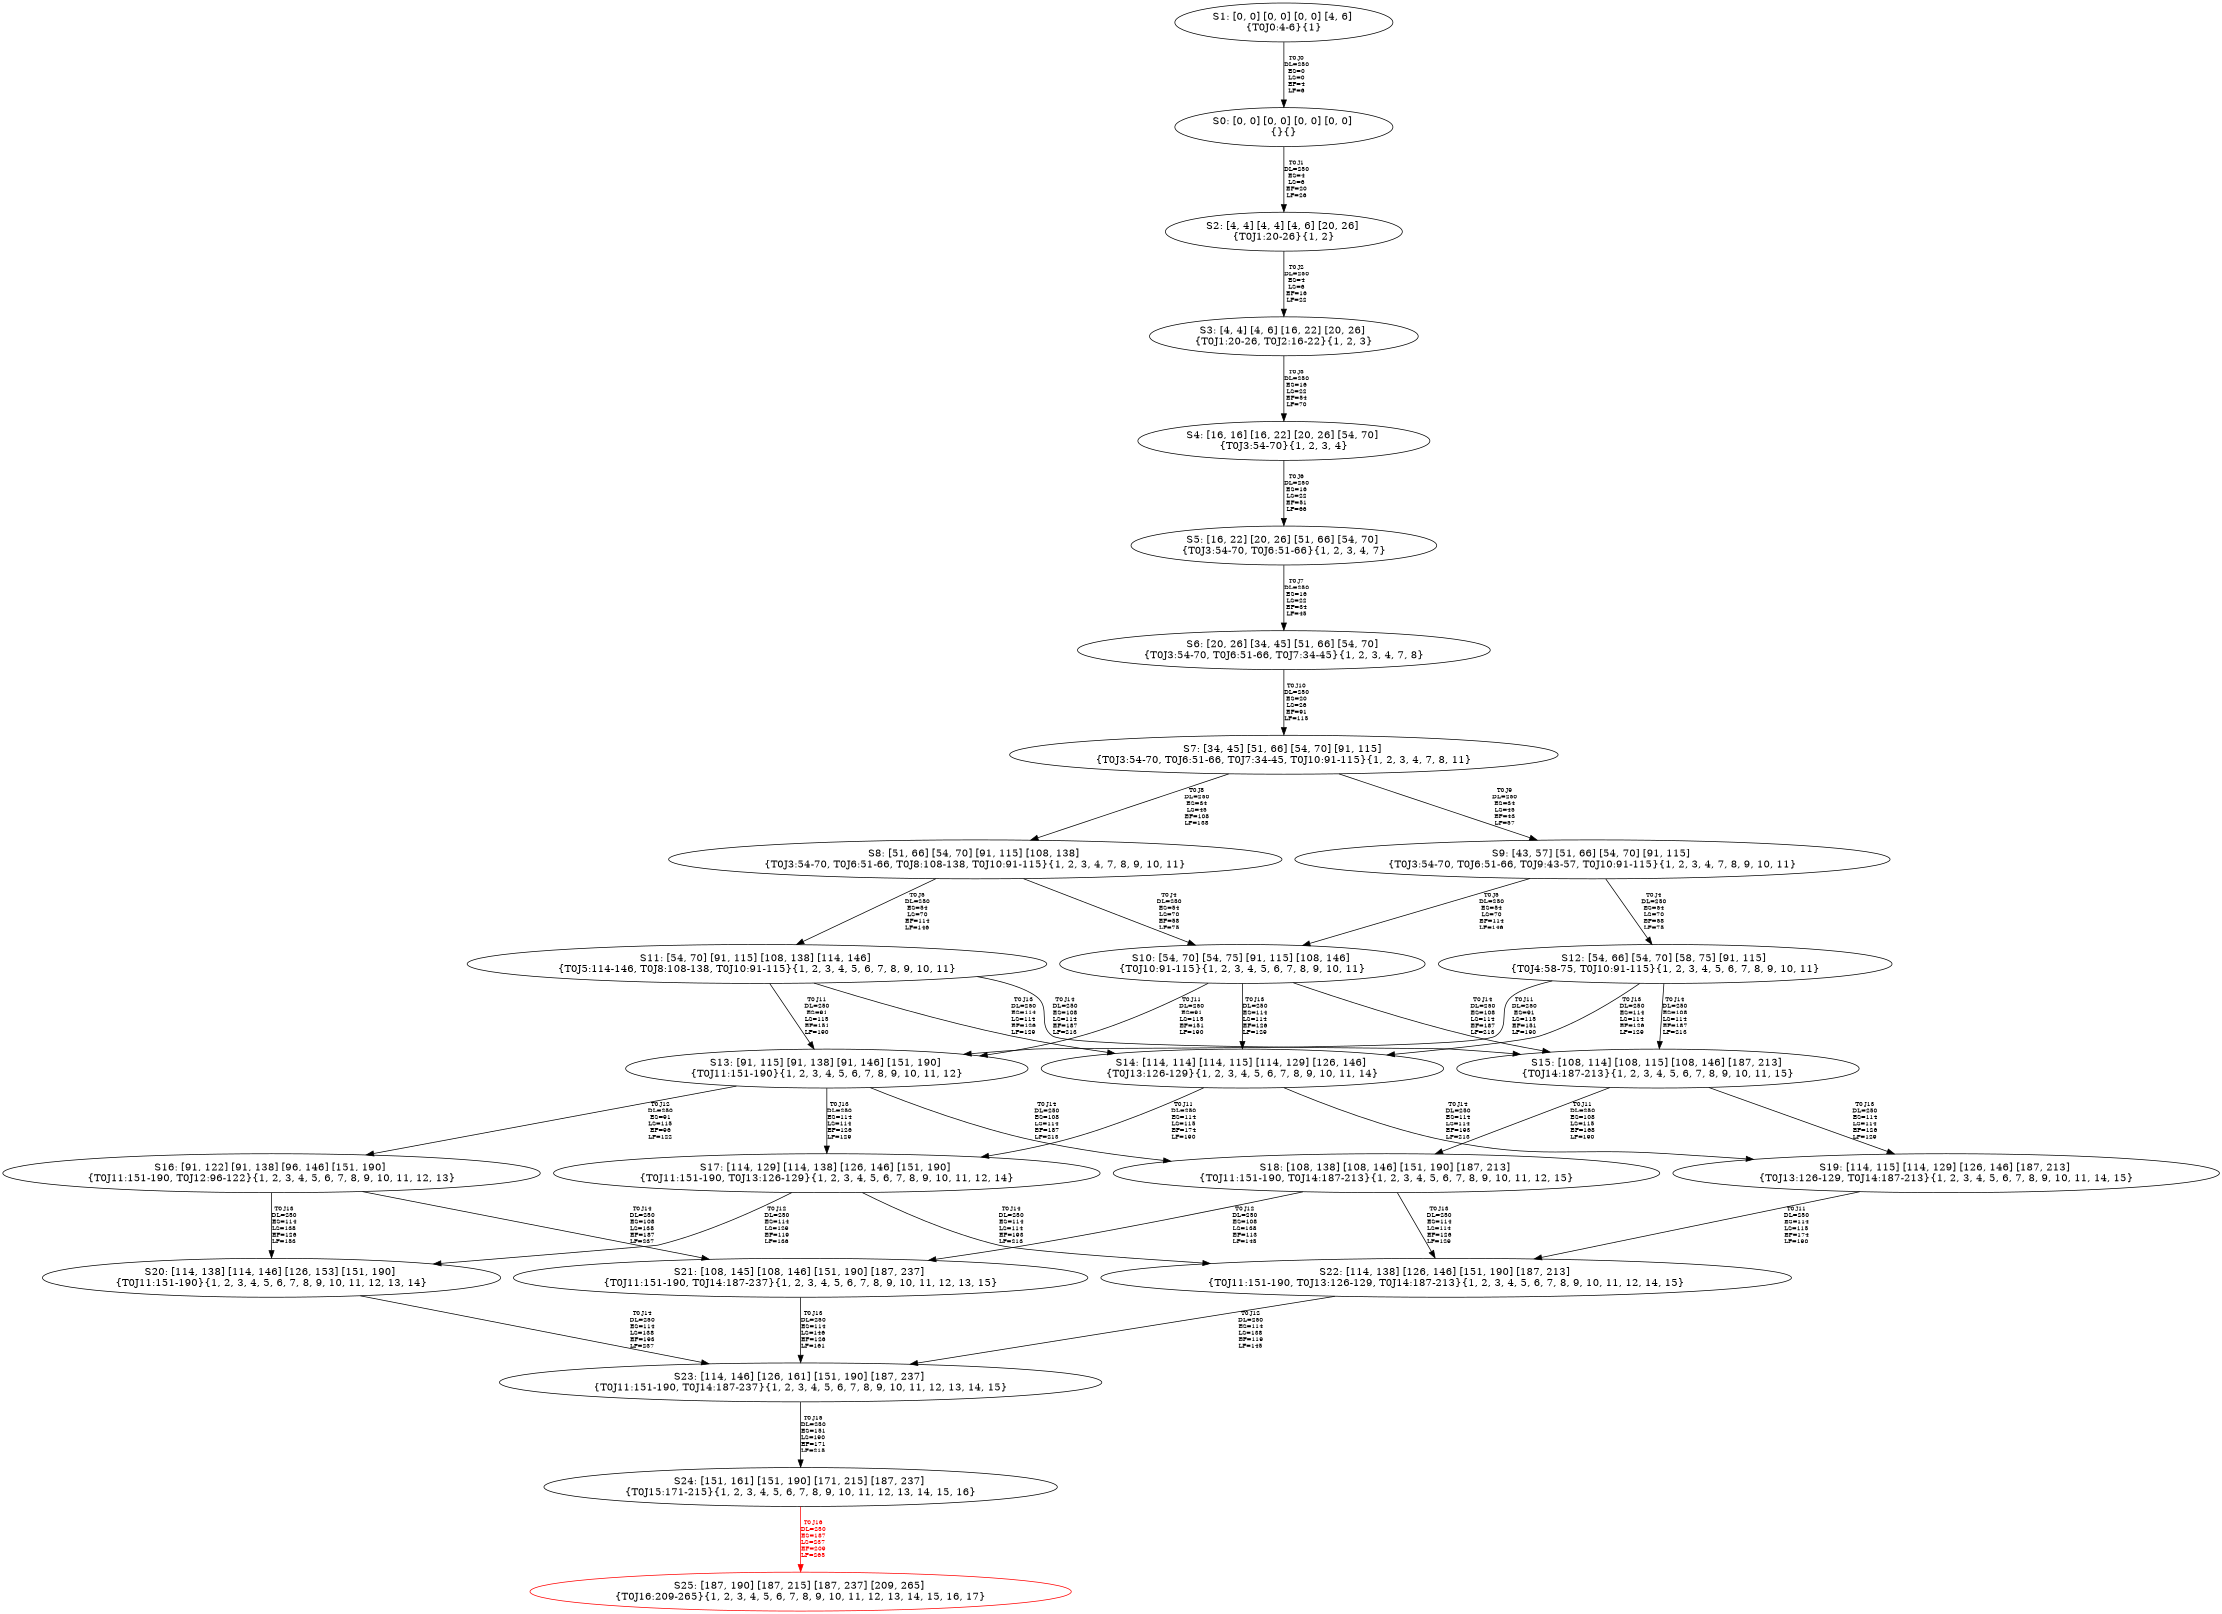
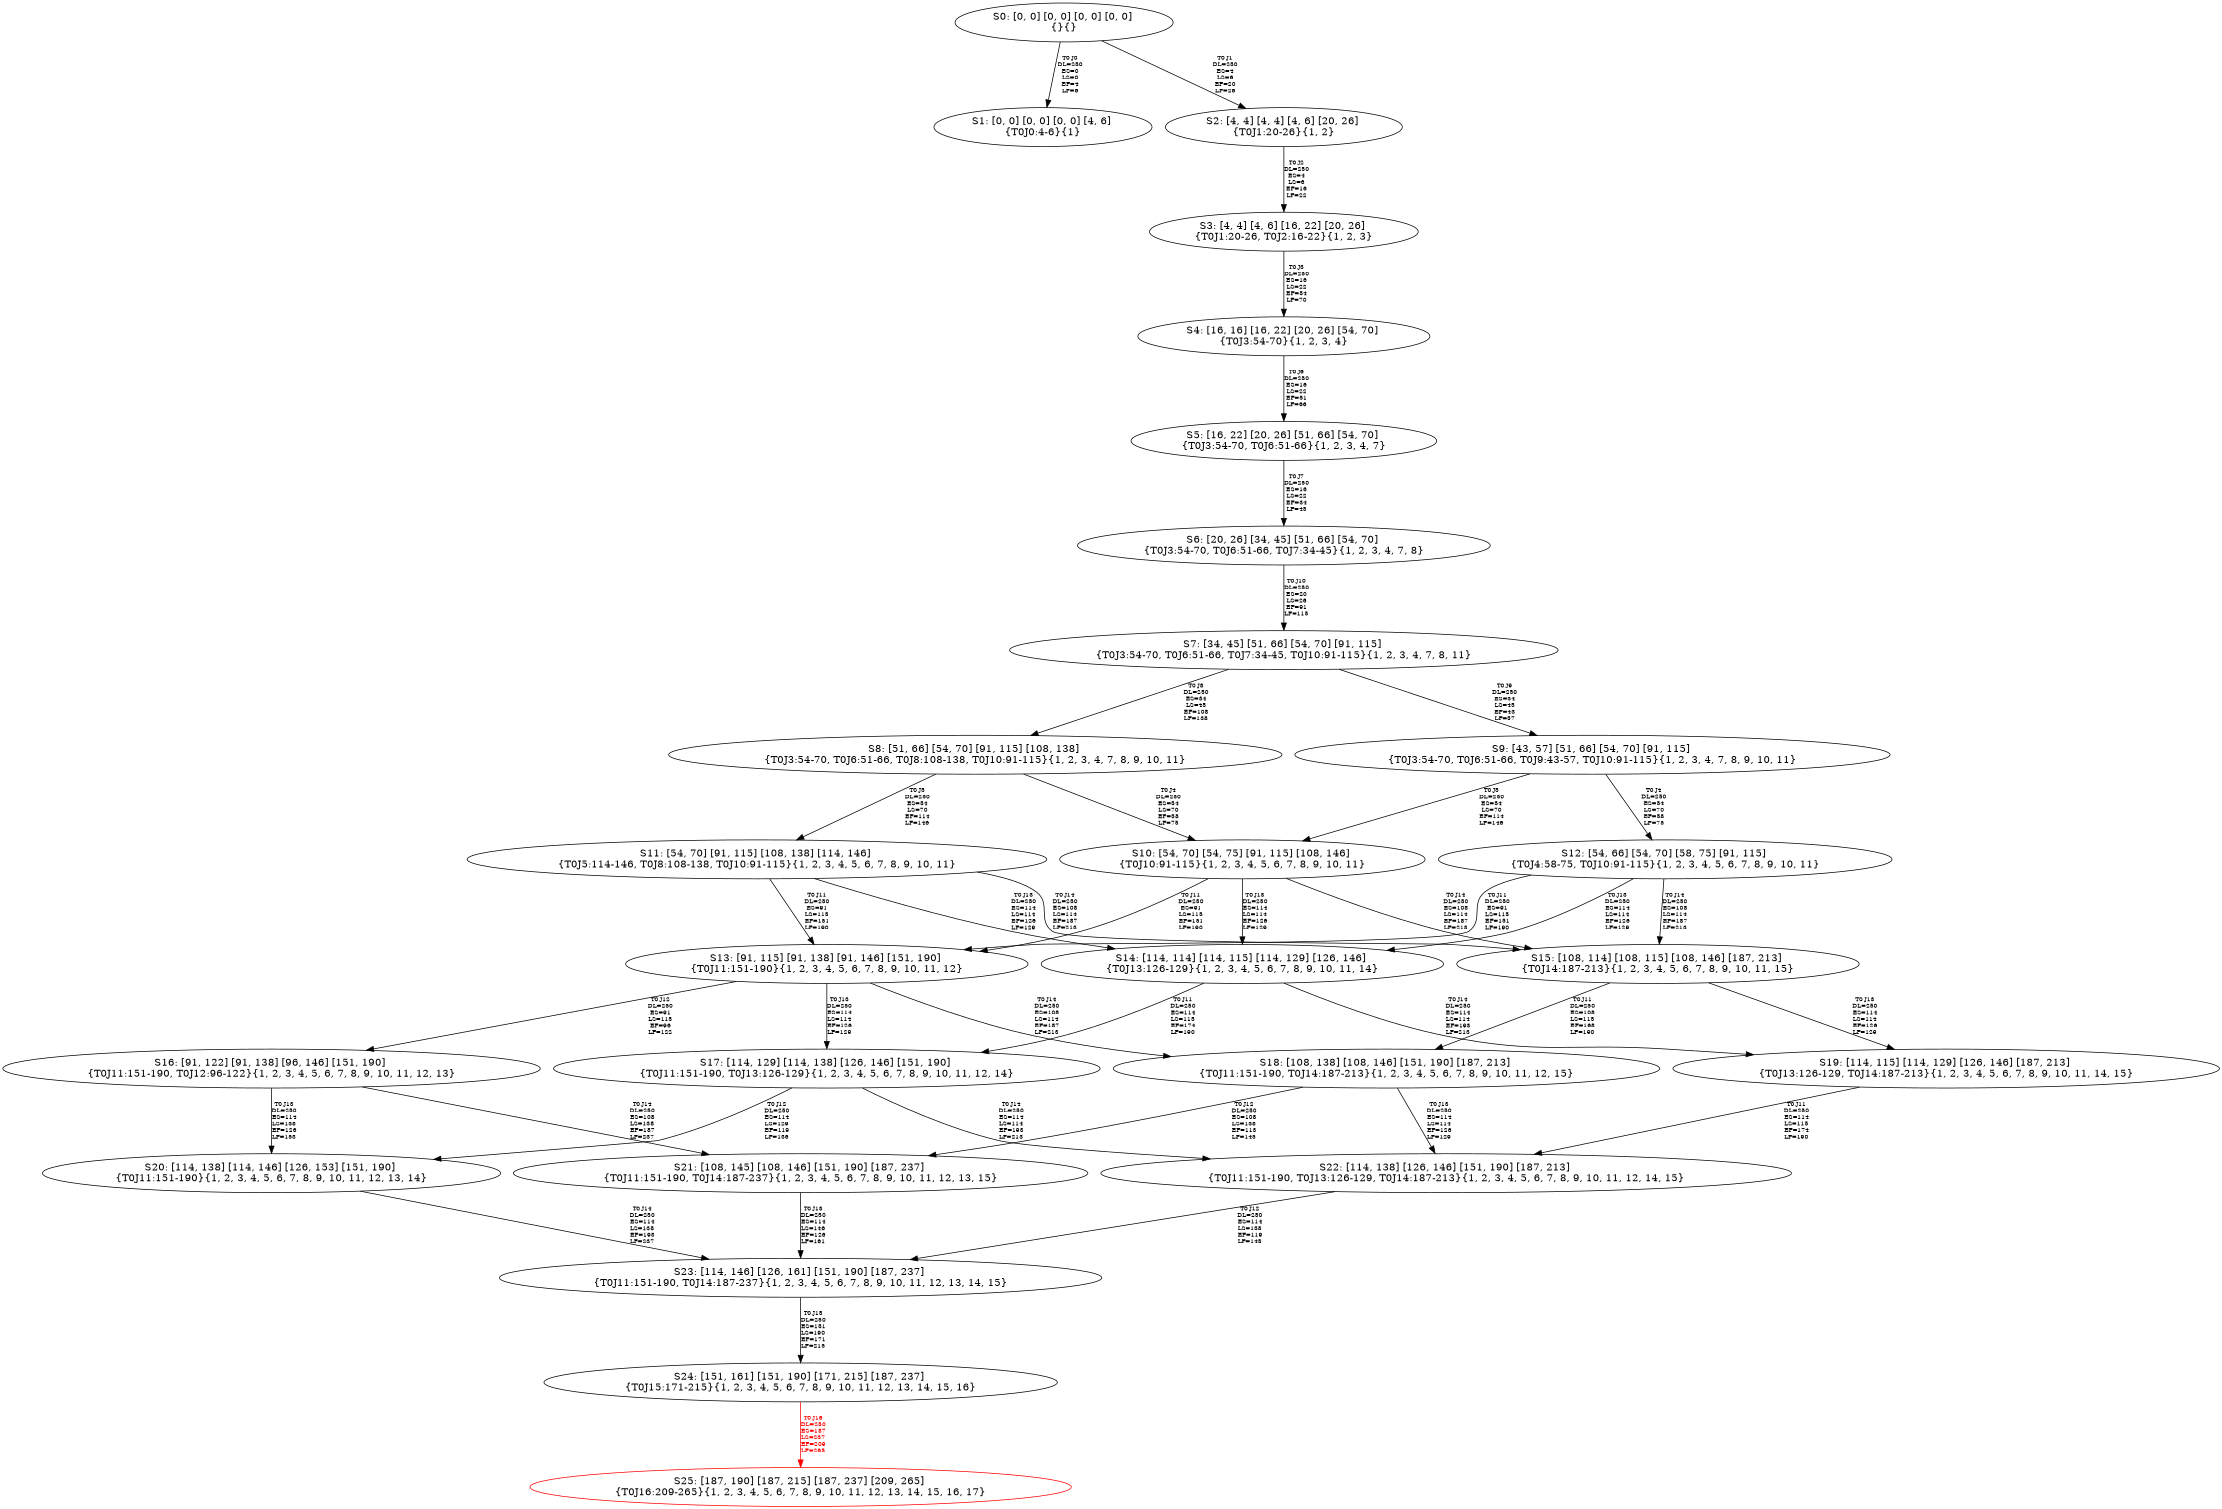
  digraph {
    edge [fontsize=8]
    n1 [label="S0: [0, 0] [0, 0] [0, 0] [0, 0] \n{}{}"]
    n2 [label="S1: [0, 0] [0, 0] [0, 0] [4, 6] \n{T0J0:4-6}{1}"]
    n3 [label="S2: [4, 4] [4, 4] [4, 6] [20, 26] \n{T0J1:20-26}{1, 2}"]
    n4 [label="S3: [4, 4] [4, 6] [16, 22] [20, 26] \n{T0J1:20-26, T0J2:16-22}{1, 2, 3}"]
    n5 [label="S4: [16, 16] [16, 22] [20, 26] [54, 70] \n{T0J3:54-70}{1, 2, 3, 4}"]
    n6 [label="S5: [16, 22] [20, 26] [51, 66] [54, 70] \n{T0J3:54-70, T0J6:51-66}{1, 2, 3, 4, 7}"]
    n7 [label="S6: [20, 26] [34, 45] [51, 66] [54, 70] \n{T0J3:54-70, T0J6:51-66, T0J7:34-45}{1, 2, 3, 4, 7, 8}"]
    n8 [label="S7: [34, 45] [51, 66] [54, 70] [91, 115] \n{T0J3:54-70, T0J6:51-66, T0J7:34-45, T0J10:91-115}{1, 2, 3, 4, 7, 8, 11}"]
    n9 [label="S8: [51, 66] [54, 70] [91, 115] [108, 138] \n{T0J3:54-70, T0J6:51-66, T0J8:108-138, T0J10:91-115}{1, 2, 3, 4, 7, 8, 9, 10, 11}"]
    n10 [label="S9: [43, 57] [51, 66] [54, 70] [91, 115] \n{T0J3:54-70, T0J6:51-66, T0J9:43-57, T0J10:91-115}{1, 2, 3, 4, 7, 8, 9, 10, 11}"]
    n11 [label="S10: [54, 70] [54, 75] [91, 115] [108, 146] \n{T0J10:91-115}{1, 2, 3, 4, 5, 6, 7, 8, 9, 10, 11}"]
    n12 [label="S11: [54, 70] [91, 115] [108, 138] [114, 146] \n{T0J5:114-146, T0J8:108-138, T0J10:91-115}{1, 2, 3, 4, 5, 6, 7, 8, 9, 10, 11}"]
    n13 [label="S12: [54, 66] [54, 70] [58, 75] [91, 115] \n{T0J4:58-75, T0J10:91-115}{1, 2, 3, 4, 5, 6, 7, 8, 9, 10, 11}"]
    n14 [label="S13: [91, 115] [91, 138] [91, 146] [151, 190] \n{T0J11:151-190}{1, 2, 3, 4, 5, 6, 7, 8, 9, 10, 11, 12}"]
    n15 [label="S14: [114, 114] [114, 115] [114, 129] [126, 146] \n{T0J13:126-129}{1, 2, 3, 4, 5, 6, 7, 8, 9, 10, 11, 14}"]
    n16 [label="S15: [108, 114] [108, 115] [108, 146] [187, 213] \n{T0J14:187-213}{1, 2, 3, 4, 5, 6, 7, 8, 9, 10, 11, 15}"]
    n17 [label="S16: [91, 122] [91, 138] [96, 146] [151, 190] \n{T0J11:151-190, T0J12:96-122}{1, 2, 3, 4, 5, 6, 7, 8, 9, 10, 11, 12, 13}"]
    n18 [label="S17: [114, 129] [114, 138] [126, 146] [151, 190] \n{T0J11:151-190, T0J13:126-129}{1, 2, 3, 4, 5, 6, 7, 8, 9, 10, 11, 12, 14}"]
    n19 [label="S18: [108, 138] [108, 146] [151, 190] [187, 213] \n{T0J11:151-190, T0J14:187-213}{1, 2, 3, 4, 5, 6, 7, 8, 9, 10, 11, 12, 15}"]
    n20 [label="S19: [114, 115] [114, 129] [126, 146] [187, 213] \n{T0J13:126-129, T0J14:187-213}{1, 2, 3, 4, 5, 6, 7, 8, 9, 10, 11, 14, 15}"]
    n21 [label="S20: [114, 138] [114, 146] [126, 153] [151, 190] \n{T0J11:151-190}{1, 2, 3, 4, 5, 6, 7, 8, 9, 10, 11, 12, 13, 14}"]
    n22 [label="S21: [108, 145] [108, 146] [151, 190] [187, 237] \n{T0J11:151-190, T0J14:187-237}{1, 2, 3, 4, 5, 6, 7, 8, 9, 10, 11, 12, 13, 15}"]
    n23 [label="S22: [114, 138] [126, 146] [151, 190] [187, 213] \n{T0J11:151-190, T0J13:126-129, T0J14:187-213}{1, 2, 3, 4, 5, 6, 7, 8, 9, 10, 11, 12, 14, 15}"]
    n24 [label="S23: [114, 146] [126, 161] [151, 190] [187, 237] \n{T0J11:151-190, T0J14:187-237}{1, 2, 3, 4, 5, 6, 7, 8, 9, 10, 11, 12, 13, 14, 15}"]
    n25 [label="S24: [151, 161] [151, 190] [171, 215] [187, 237] \n{T0J15:171-215}{1, 2, 3, 4, 5, 6, 7, 8, 9, 10, 11, 12, 13, 14, 15, 16}"]
    n26 [color=Red label="S25: [187, 190] [187, 215] [187, 237] [209, 265] \n{T0J16:209-265}{1, 2, 3, 4, 5, 6, 7, 8, 9, 10, 11, 12, 13, 14, 15, 16, 17}"]
-   n2 -> n1 [label="T0 J0\nDL=250\nES=0\nLS=0\nEF=4\nLF=6"]
+   n1 -> n2 [label="T0 J0\nDL=250\nES=0\nLS=0\nEF=4\nLF=6"]
    n1 -> n3 [label="T0 J1\nDL=250\nES=4\nLS=6\nEF=20\nLF=26"]
    n3 -> n4 [label="T0 J2\nDL=250\nES=4\nLS=6\nEF=16\nLF=22"]
    n4 -> n5 [label="T0 J3\nDL=250\nES=16\nLS=22\nEF=54\nLF=70"]
    n5 -> n6 [label="T0 J6\nDL=250\nES=16\nLS=22\nEF=51\nLF=66"]
    n6 -> n7 [label="T0 J7\nDL=250\nES=16\nLS=22\nEF=34\nLF=45"]
    n7 -> n8 [label="T0 J10\nDL=250\nES=20\nLS=26\nEF=91\nLF=115"]
    n8 -> n9 [label="T0 J8\nDL=250\nES=34\nLS=45\nEF=108\nLF=138"]
    n8 -> n10 [label="T0 J9\nDL=250\nES=34\nLS=45\nEF=43\nLF=57"]
    n9 -> n11 [label="T0 J4\nDL=250\nES=54\nLS=70\nEF=58\nLF=75"]
    n9 -> n12 [label="T0 J5\nDL=250\nES=54\nLS=70\nEF=114\nLF=146"]
    n10 -> n11 [label="T0 J5\nDL=250\nES=54\nLS=70\nEF=114\nLF=146"]
    n10 -> n13 [label="T0 J4\nDL=250\nES=54\nLS=70\nEF=58\nLF=75"]
    n11 -> n14 [label="T0 J11\nDL=250\nES=91\nLS=115\nEF=151\nLF=190"]
    n11 -> n15 [label="T0 J13\nDL=250\nES=114\nLS=114\nEF=126\nLF=129"]
    n11 -> n16 [label="T0 J14\nDL=250\nES=108\nLS=114\nEF=187\nLF=213"]
    n12 -> n14 [label="T0 J11\nDL=250\nES=91\nLS=115\nEF=151\nLF=190"]
    n12 -> n15 [label="T0 J13\nDL=250\nES=114\nLS=114\nEF=126\nLF=129"]
    n12 -> n16 [label="T0 J14\nDL=250\nES=108\nLS=114\nEF=187\nLF=213"]
    n13 -> n14 [label="T0 J11\nDL=250\nES=91\nLS=115\nEF=151\nLF=190"]
    n13 -> n15 [label="T0 J13\nDL=250\nES=114\nLS=114\nEF=126\nLF=129"]
    n13 -> n16 [label="T0 J14\nDL=250\nES=108\nLS=114\nEF=187\nLF=213"]
    n14 -> n17 [label="T0 J12\nDL=250\nES=91\nLS=115\nEF=96\nLF=122"]
    n14 -> n18 [label="T0 J13\nDL=250\nES=114\nLS=114\nEF=126\nLF=129"]
    n14 -> n19 [label="T0 J14\nDL=250\nES=108\nLS=114\nEF=187\nLF=213"]
    n15 -> n18 [label="T0 J11\nDL=250\nES=114\nLS=115\nEF=174\nLF=190"]
    n15 -> n20 [label="T0 J14\nDL=250\nES=114\nLS=114\nEF=193\nLF=213"]
    n16 -> n19 [label="T0 J11\nDL=250\nES=108\nLS=115\nEF=168\nLF=190"]
    n16 -> n20 [label="T0 J13\nDL=250\nES=114\nLS=114\nEF=126\nLF=129"]
    n17 -> n21 [label="T0 J13\nDL=250\nES=114\nLS=138\nEF=126\nLF=153"]
    n17 -> n22 [label="T0 J14\nDL=250\nES=108\nLS=138\nEF=187\nLF=237"]
    n18 -> n21 [label="T0 J12\nDL=250\nES=114\nLS=129\nEF=119\nLF=136"]
    n18 -> n23 [label="T0 J14\nDL=250\nES=114\nLS=114\nEF=193\nLF=213"]
    n19 -> n22 [label="T0 J12\nDL=250\nES=108\nLS=138\nEF=113\nLF=145"]
    n19 -> n23 [label="T0 J13\nDL=250\nES=114\nLS=114\nEF=126\nLF=129"]
    n20 -> n23 [label="T0 J11\nDL=250\nES=114\nLS=115\nEF=174\nLF=190"]
    n21 -> n24 [label="T0 J14\nDL=250\nES=114\nLS=138\nEF=193\nLF=237"]
    n22 -> n24 [label="T0 J13\nDL=250\nES=114\nLS=146\nEF=126\nLF=161"]
    n23 -> n24 [label="T0 J12\nDL=250\nES=114\nLS=138\nEF=119\nLF=145"]
    n24 -> n25 [label="T0 J15\nDL=250\nES=151\nLS=190\nEF=171\nLF=215"]
    n25 -> n26 [color=Red fontcolor=Red label="T0 J16\nDL=250\nES=187\nLS=237\nEF=209\nLF=265"]
  }
